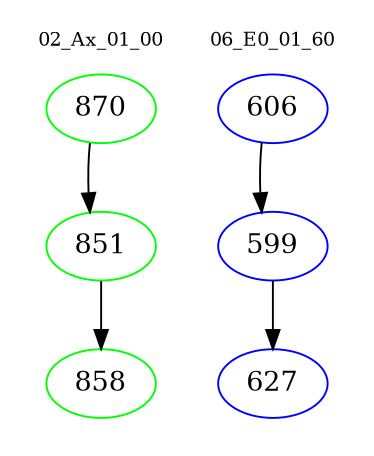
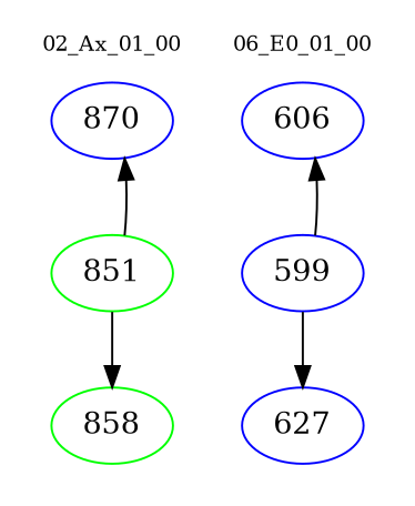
  digraph {
    node [color=blue]
    edge [color=black]
-   n1 [color=green label=870]
+   n1 [label=870]
    n2 [color=green label=851]
    n3 [color=green label=858]
    n4 [label=606]
    n5 [label=599]
    n6 [label=627]
    subgraph cluster_1 {
      color=white
      fontsize=10
      label="02_Ax_01_00"
      n1
      n2
      n3
    }
    subgraph cluster_2 {
      color=white
      fontsize=10
-     label="06_E0_01_60"
+     label="06_E0_01_00"
      n4
      n5
      n6
    }
-   n1 -> n2
+   n2 -> n1
    n2 -> n3
-   n4 -> n5
+   n5 -> n4
    n5 -> n6
  }
